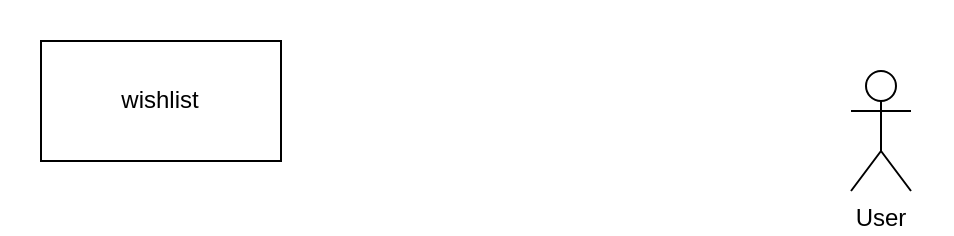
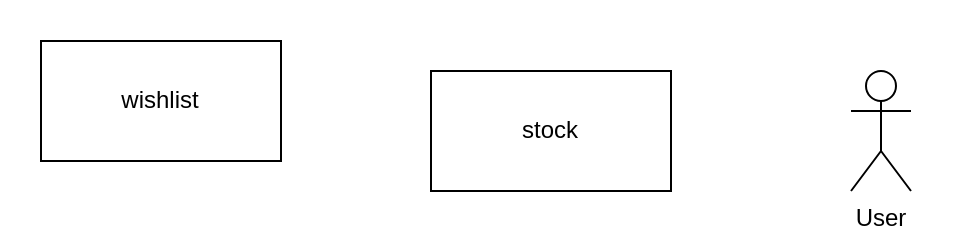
  <mxCell id="0" />
  <mxCell id="1" parent="0" />
  <mxCell id="2" value="wishlist" style="rounded=0;whiteSpace=wrap;html=1;" vertex="1" parent="1"><mxGeometry x="20" y="20" width="120" height="60" as="geometry" /></mxCell>
+ <mxCell id="3" value="stock" style="rounded=0;whiteSpace=wrap;html=1;" vertex="1" parent="1"><mxGeometry x="215" y="35" width="120" height="60" as="geometry" /></mxCell>
  <mxCell id="4" value="User" style="shape=umlActor;verticalLabelPosition=bottom;verticalAlign=top;html=1;outlineConnect=0;" vertex="1" parent="1"><mxGeometry x="425" y="35" width="30" height="60" as="geometry" /></mxCell>
